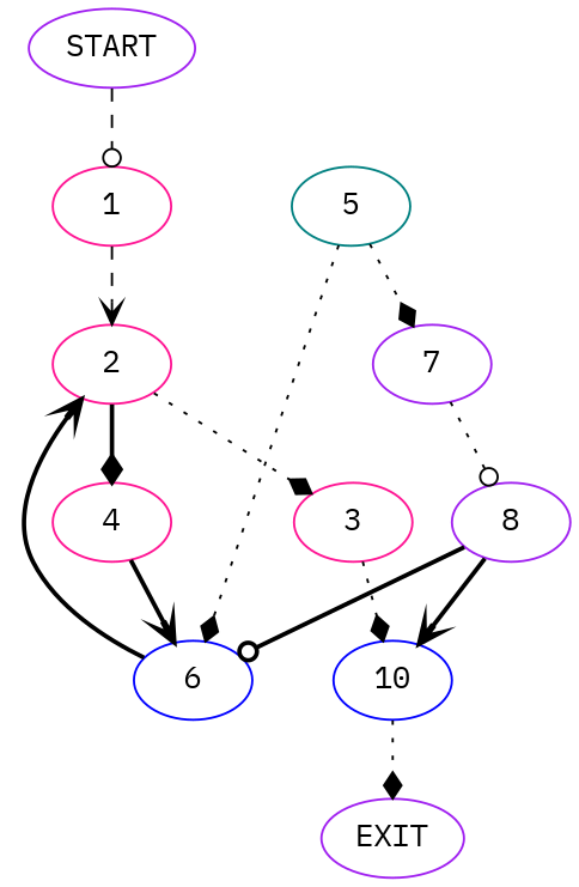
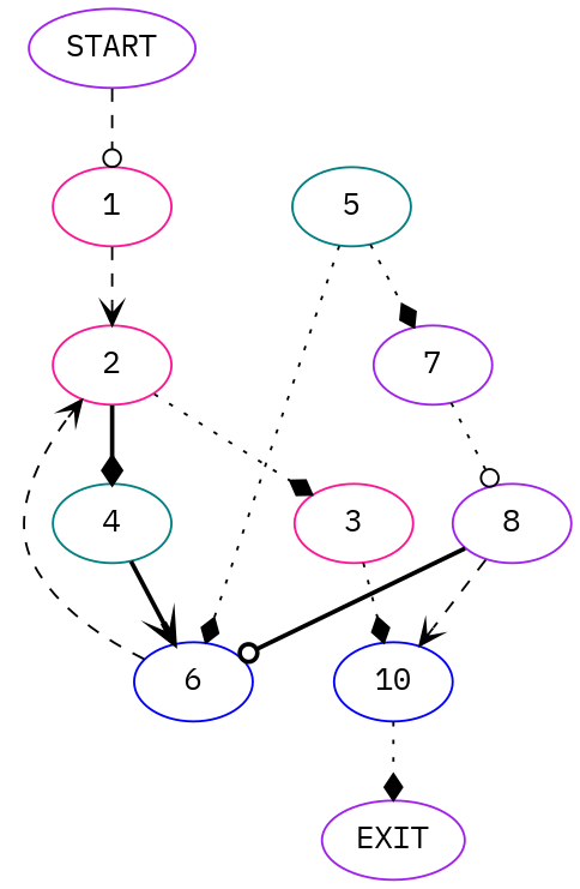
  digraph {
    fontname="IBM Plex Mono"
    node [color=purple fontname="IBM Plex Mono"]
    edge [arrowhead=diamond fontname="IBM Plex Mono" style=dotted]
    n1 [label=START]
    1 [color=deeppink]
    2 [color=deeppink]
    n4 [label=EXIT]
    3 [color=deeppink]
-   4 [color=deeppink]
+   4 [color=teal]
    10 [color=blue]
    6 [color=blue]
    5 [color=teal]
    7
    8
    n1 -> 1 [arrowhead=odot style=dashed]
    1 -> 2 [arrowhead=vee style=dashed]
    2 -> 3
    2 -> 4 [style=bold]
    3 -> 10
    4 -> 6 [arrowhead=vee style=bold]
    10 -> n4
-   6 -> 2 [arrowhead=vee style=bold]
+   6 -> 2 [arrowhead=vee style=dashed]
    5 -> 6
    5 -> 7
    7 -> 8 [arrowhead=odot]
-   8 -> 10 [arrowhead=vee style=bold]
+   8 -> 10 [arrowhead=vee style=dashed]
    8 -> 6 [arrowhead=odot style=bold]
  }
